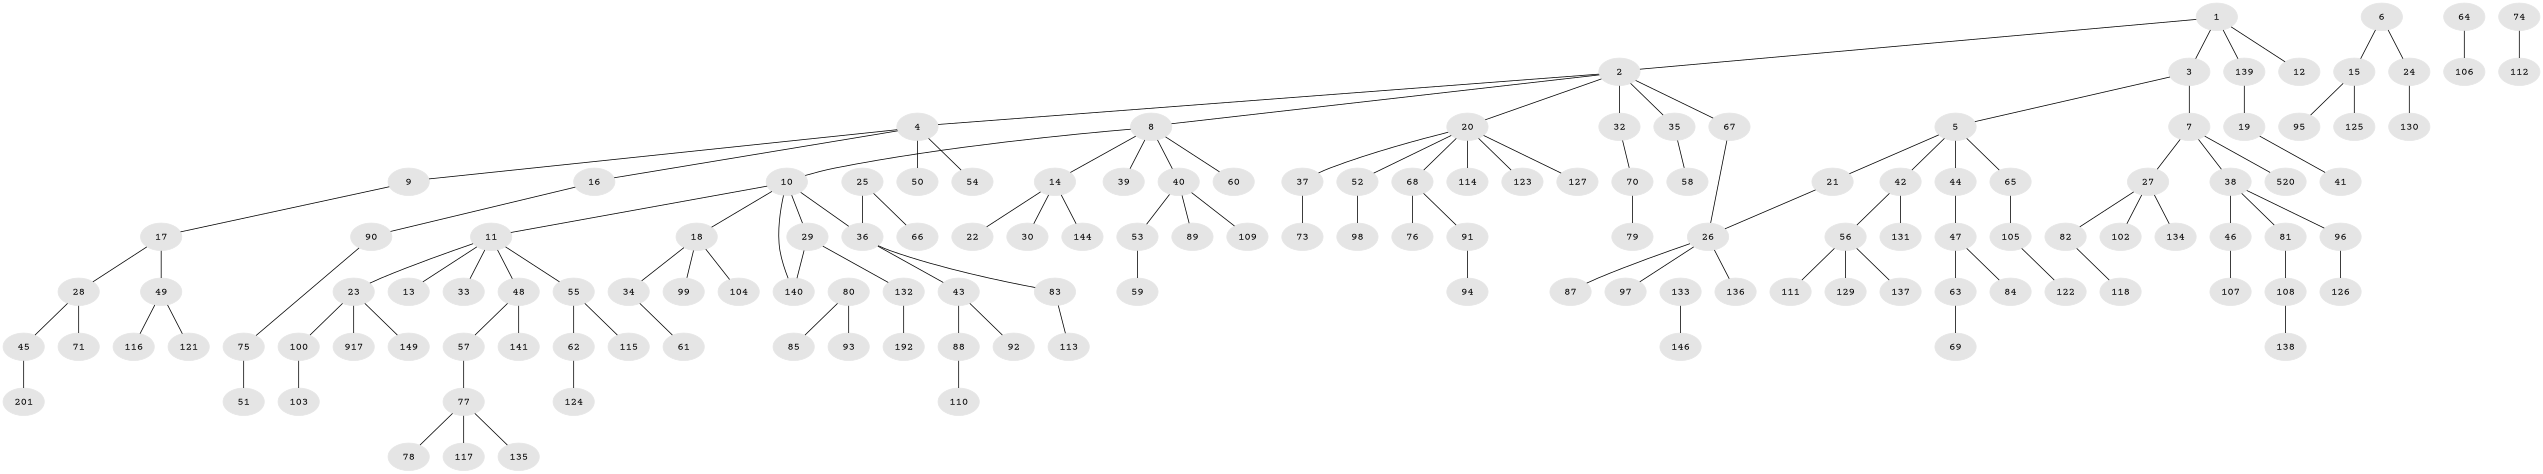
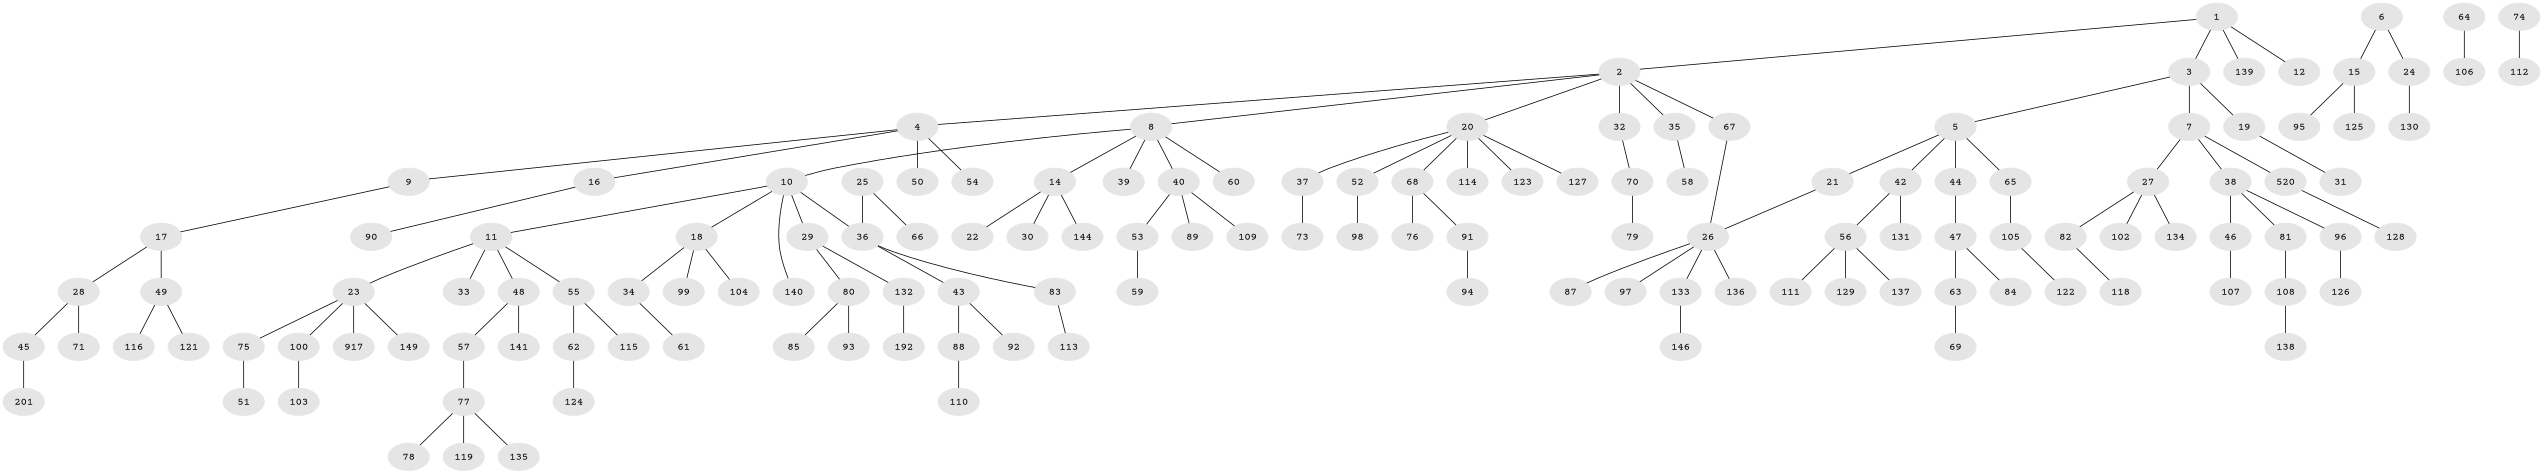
  graph {
    fontname="Courier Prime"
    node [color=gray90 fontname="Courier Prime" style=filled]
    edge [fontname="Courier Prime"]
    1
    2
    3
    12
    139
    4
    8
    20
    32
    35
    67
    5
    7
    19
    9
    16
    50
    54
    6
    15
    24
    10
    14
    39
    40
    60
    37
    52
    68
    114
    123
    127
    70
    58
    26
    21
    42
    44
    65
    27
    38
    n42 [label=520]
-   31 [label=41]
+   31
    17
    90
    56
    131
    47
    105
    95
    125
    130
    82
    102
    134
    46
    81
    96
+   128
    11
    18
    29
    140
    36
    22
    30
    144
    53
    89
    109
    28
    49
-   13
    23
    33
    48
    55
    34
    99
    104
    25
    66
    80
    132
    75
    100
    n87 [label=917]
    n88 [label=149]
    57
    141
    62
    115
    45
    71
    116
    121
    61
    73
    98
    76
    91
    87
    97
    133
    136
    51
    103
    43
    83
    146
    118
    n112 [label=201]
    85
    93
    n115 [label=192]
    79
    88
    92
    113
    107
    108
    126
    59
    111
    129
    137
    110
    63
    84
    69
    77
    124
    64
    106
    78
-   119 [label=117]
+   119
    135
    122
    74
    112
    94
    138
    1 -- 2
    1 -- 3
    1 -- 12
    1 -- 139
    2 -- 4
    2 -- 8
    2 -- 20
    2 -- 32
    2 -- 35
    2 -- 67
    3 -- 5
    3 -- 7
-   139 -- 19
+   3 -- 19
    4 -- 9
    4 -- 16
    4 -- 50
    4 -- 54
    8 -- 10
    8 -- 14
    8 -- 39
    8 -- 40
    8 -- 60
    20 -- 37
    20 -- 52
    20 -- 68
    20 -- 114
    20 -- 123
    20 -- 127
    32 -- 70
    35 -- 58
    67 -- 26
    5 -- 21
    5 -- 42
    5 -- 44
    5 -- 65
    7 -- 27
    7 -- 38
    7 -- n42
    19 -- 31
    9 -- 17
    16 -- 90
    6 -- 15
    6 -- 24
    15 -- 95
    15 -- 125
    24 -- 130
    10 -- 11
    10 -- 18
    10 -- 29
    10 -- 140
    10 -- 36
    14 -- 22
    14 -- 30
    14 -- 144
    40 -- 53
    40 -- 89
    40 -- 109
    37 -- 73
    52 -- 98
    68 -- 76
    68 -- 91
    70 -- 79
    26 -- 87
    26 -- 97
+   26 -- 133
    26 -- 136
    21 -- 26
    42 -- 56
    42 -- 131
    44 -- 47
    65 -- 105
    27 -- 82
    27 -- 102
    27 -- 134
    38 -- 46
    38 -- 81
    38 -- 96
+   n42 -- 128
    17 -- 28
    17 -- 49
    56 -- 111
    56 -- 129
    56 -- 137
    47 -- 63
    47 -- 84
    105 -- 122
    82 -- 118
    46 -- 107
    81 -- 108
    96 -- 126
-   11 -- 13
    11 -- 23
    11 -- 33
    11 -- 48
    11 -- 55
    18 -- 34
    18 -- 99
    18 -- 104
-   29 -- 140
+   29 -- 80
    29 -- 132
    36 -- 43
    36 -- 83
    53 -- 59
    28 -- 45
    28 -- 71
    49 -- 116
    49 -- 121
-   90 -- 75
+   23 -- 75
    23 -- 100
    23 -- n87
    23 -- n88
    48 -- 57
    48 -- 141
    55 -- 62
    55 -- 115
    34 -- 61
    25 -- 36
    25 -- 66
    80 -- 85
    80 -- 93
    132 -- n115
    75 -- 51
    100 -- 103
    57 -- 77
    62 -- 124
    45 -- n112
    91 -- 94
    133 -- 146
    43 -- 88
    43 -- 92
    83 -- 113
    88 -- 110
    108 -- 138
    63 -- 69
    77 -- 78
    77 -- 119
    77 -- 135
    64 -- 106
    74 -- 112
  }
